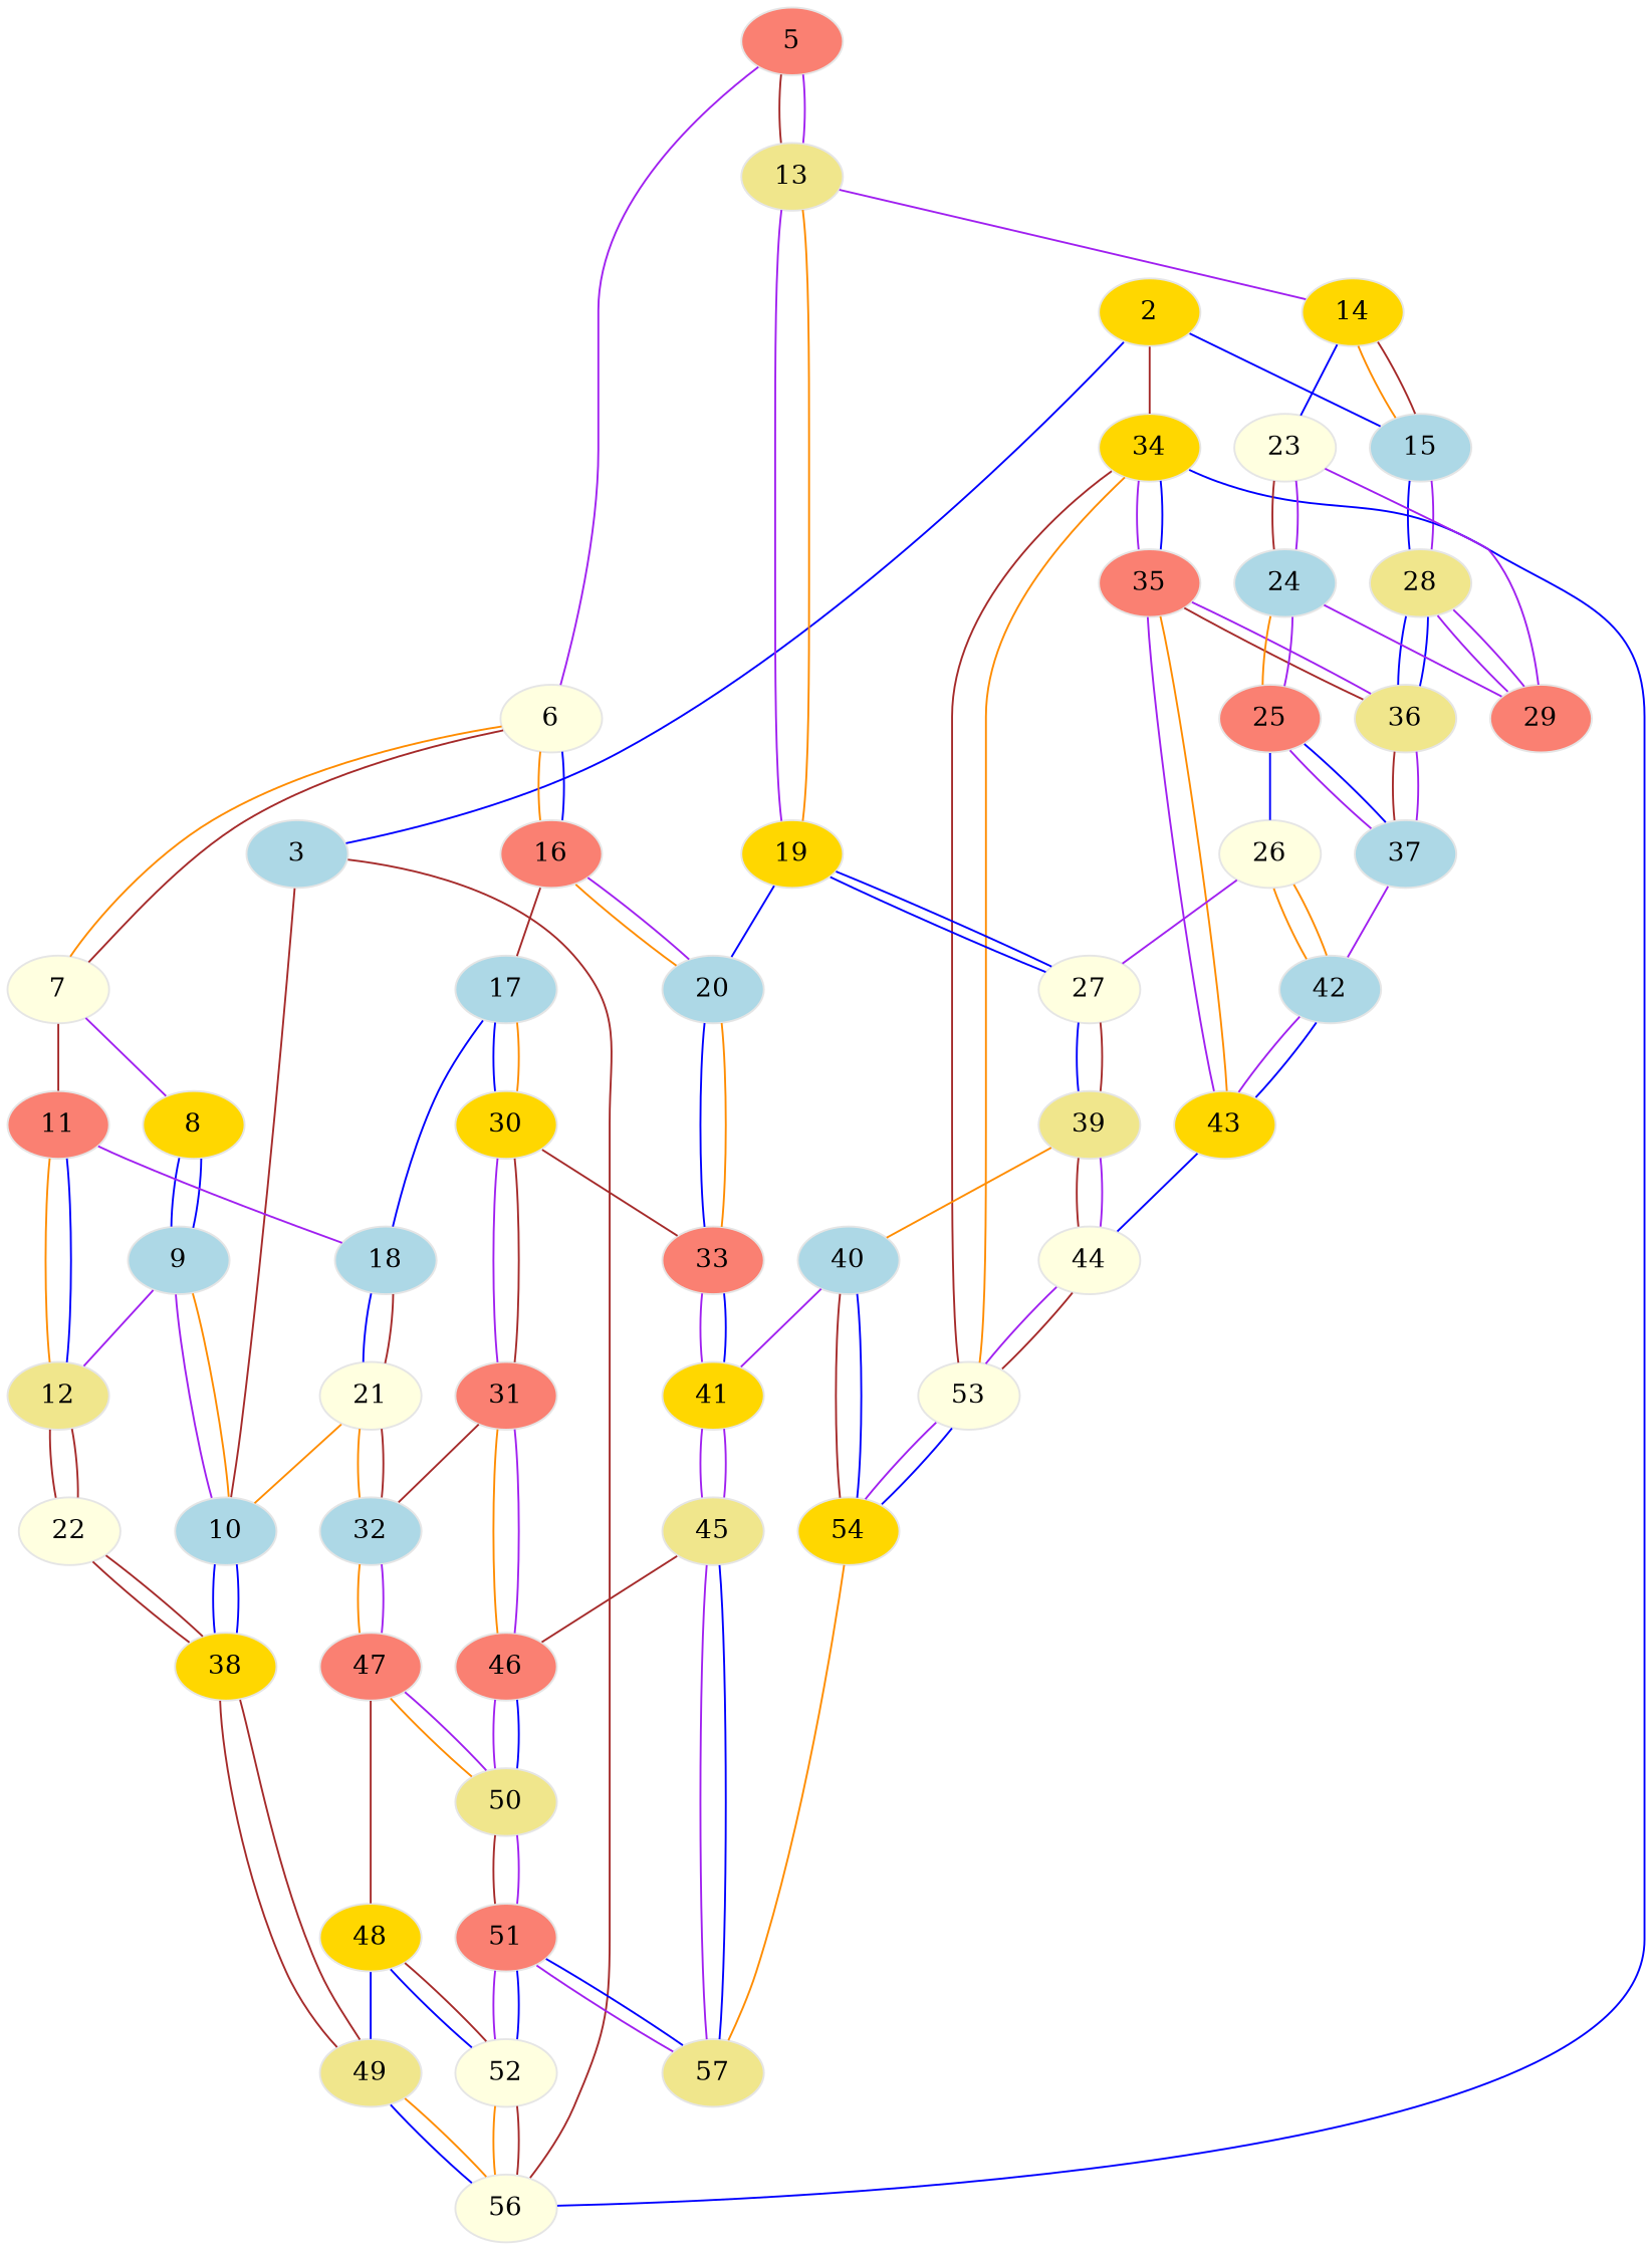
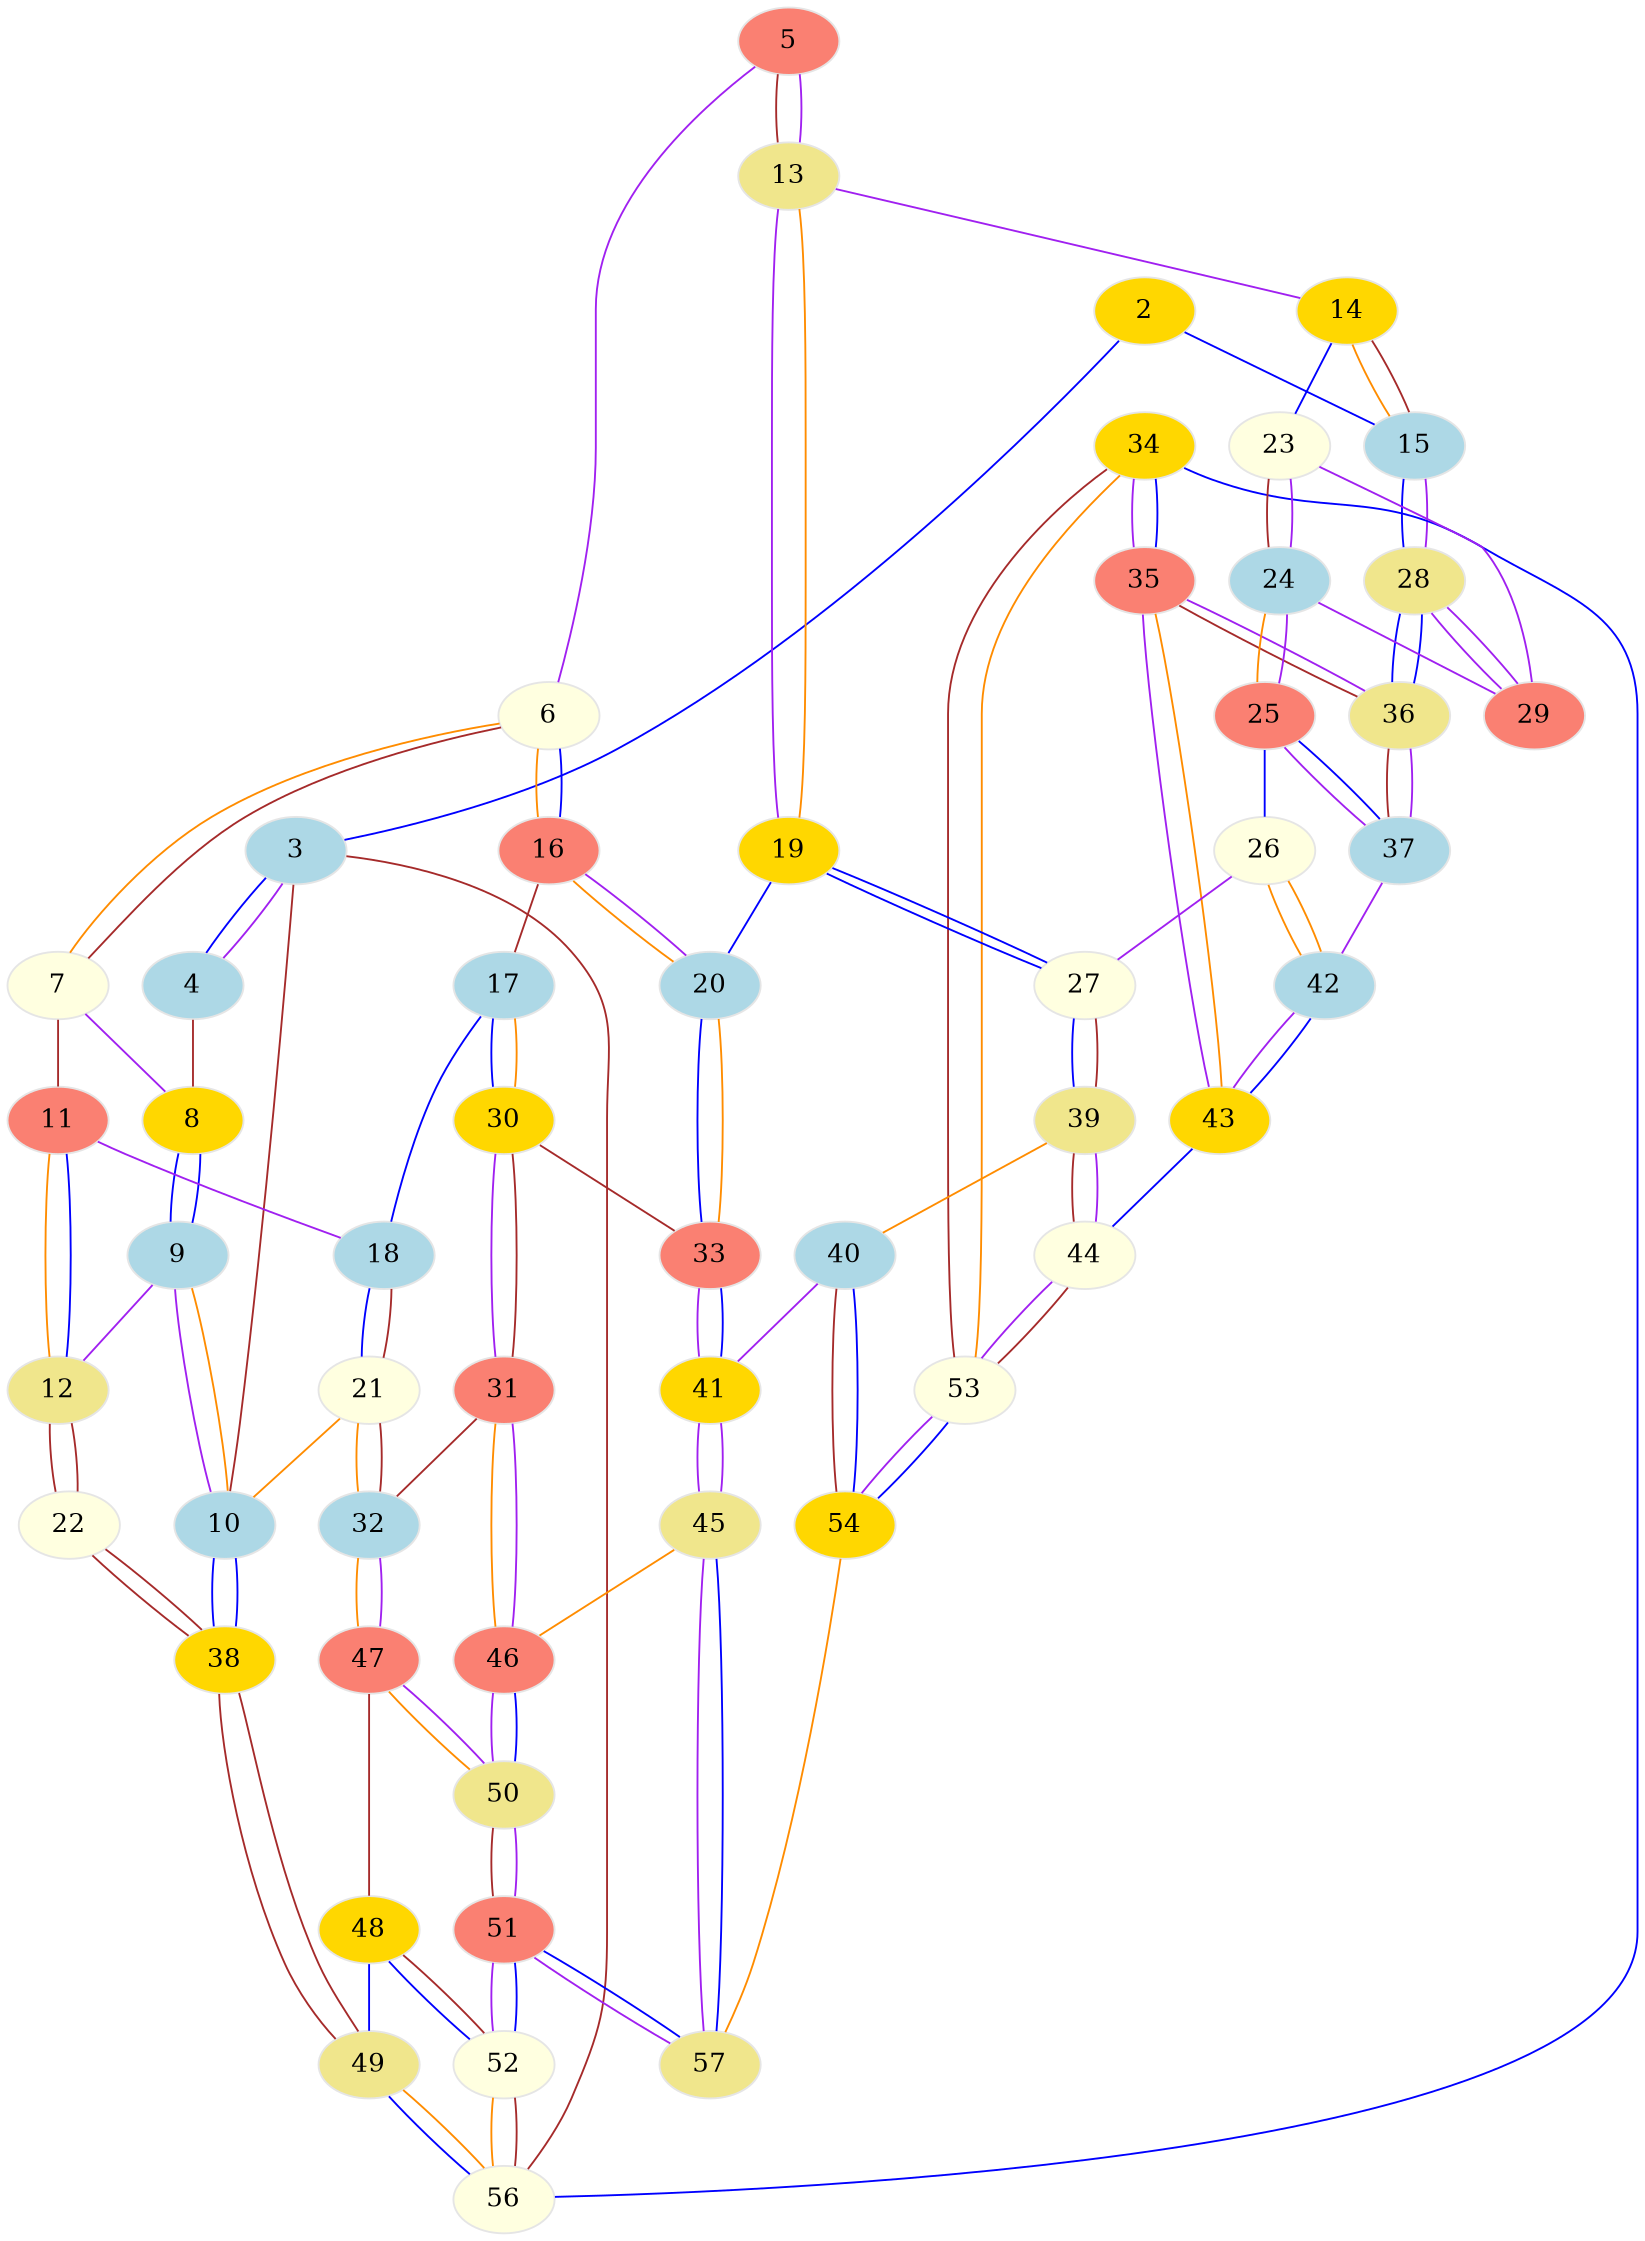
  graph {
    node [color=gray90 fillcolor=lightblue style=filled]
    edge [color=purple]
    2 [fillcolor=gold]
    3
    15
    34 [fillcolor=gold]
    5 [fillcolor=salmon]
    6 [fillcolor=lightyellow]
    13 [fillcolor=khaki]
+   4
    10
    56 [fillcolor=lightyellow]
    28 [fillcolor=khaki]
    35 [fillcolor=salmon]
    53 [fillcolor=lightyellow]
    8 [fillcolor=gold]
    38 [fillcolor=gold]
    9
    7 [fillcolor=lightyellow]
    16 [fillcolor=salmon]
    14 [fillcolor=gold]
    19 [fillcolor=gold]
    11 [fillcolor=salmon]
    17
    20
    12 [fillcolor=khaki]
    18
    22 [fillcolor=lightyellow]
    49 [fillcolor=khaki]
    21 [fillcolor=lightyellow]
    23 [fillcolor=lightyellow]
    27 [fillcolor=lightyellow]
    24
    29 [fillcolor=salmon]
    36 [fillcolor=khaki]
    30 [fillcolor=gold]
    33 [fillcolor=salmon]
    31 [fillcolor=salmon]
    32
    39 [fillcolor=khaki]
    41 [fillcolor=gold]
    47 [fillcolor=salmon]
    25 [fillcolor=salmon]
    26 [fillcolor=lightyellow]
    37
    42
    43 [fillcolor=gold]
    40
    44 [fillcolor=lightyellow]
    46 [fillcolor=salmon]
    50 [fillcolor=khaki]
    48 [fillcolor=gold]
    45 [fillcolor=khaki]
    54 [fillcolor=gold]
    n53 [fillcolor=khaki label=57]
    51 [fillcolor=salmon]
    52 [fillcolor=lightyellow]
    2 -- 3 [color=blue]
    2 -- 15 [color=blue]
-   2 -- 34 [color=brown]
+   3 -- 4 [color=blue]
+   3 -- 4
    3 -- 10 [color=brown]
    3 -- 56 [color=brown]
    15 -- 28 [color=blue]
    15 -- 28
    34 -- 56 [color=blue]
    34 -- 35
    34 -- 35 [color=blue]
    34 -- 53 [color=brown]
    34 -- 53 [color=darkorange]
    5 -- 6
    5 -- 13 [color=brown]
    5 -- 13
    6 -- 7 [color=darkorange]
    6 -- 7 [color=brown]
    6 -- 16 [color=darkorange]
    6 -- 16 [color=blue]
    13 -- 14
    13 -- 19
    13 -- 19 [color=darkorange]
+   4 -- 8 [color=brown]
    10 -- 38 [color=blue]
    10 -- 38 [color=blue]
    28 -- 29
    28 -- 29
    28 -- 36 [color=blue]
    28 -- 36 [color=blue]
    35 -- 36 [color=brown]
    35 -- 36
    35 -- 43
    35 -- 43 [color=darkorange]
    53 -- 54
    53 -- 54 [color=blue]
    8 -- 9 [color=blue]
    8 -- 9 [color=blue]
    38 -- 49 [color=brown]
    38 -- 49 [color=brown]
    9 -- 10
    9 -- 10 [color=darkorange]
    9 -- 12
    7 -- 8
    7 -- 11 [color=brown]
    16 -- 17 [color=brown]
    16 -- 20 [color=darkorange]
    16 -- 20
    14 -- 15 [color=darkorange]
    14 -- 15 [color=brown]
    14 -- 23 [color=blue]
    19 -- 20 [color=blue]
    19 -- 27 [color=blue]
    19 -- 27 [color=blue]
    11 -- 12 [color=darkorange]
    11 -- 12 [color=blue]
    11 -- 18
    17 -- 18 [color=blue]
    17 -- 30 [color=blue]
    17 -- 30 [color=darkorange]
    20 -- 33 [color=blue]
    20 -- 33 [color=darkorange]
    12 -- 22 [color=brown]
    12 -- 22 [color=brown]
    18 -- 21 [color=blue]
    18 -- 21 [color=brown]
    22 -- 38 [color=brown]
    22 -- 38 [color=brown]
    49 -- 56 [color=blue]
    49 -- 56 [color=darkorange]
    21 -- 10 [color=darkorange]
    21 -- 32 [color=darkorange]
    21 -- 32 [color=brown]
    23 -- 24 [color=brown]
    23 -- 24
    23 -- 29
    27 -- 39 [color=blue]
    27 -- 39 [color=brown]
    24 -- 29
    24 -- 25 [color=darkorange]
    24 -- 25
    36 -- 37 [color=brown]
    36 -- 37
    30 -- 33 [color=brown]
    30 -- 31
    30 -- 31 [color=brown]
    33 -- 41
    33 -- 41 [color=blue]
    31 -- 32 [color=brown]
    31 -- 46 [color=darkorange]
    31 -- 46
    32 -- 47 [color=darkorange]
    32 -- 47
    39 -- 40 [color=darkorange]
    39 -- 44 [color=brown]
    39 -- 44
    41 -- 45
    41 -- 45
    47 -- 50 [color=darkorange]
    47 -- 50
    47 -- 48 [color=brown]
    25 -- 26 [color=blue]
    25 -- 37
    25 -- 37 [color=blue]
    26 -- 27
    26 -- 42 [color=darkorange]
    26 -- 42 [color=darkorange]
    37 -- 42
    42 -- 43
    42 -- 43 [color=blue]
    43 -- 44 [color=blue]
    40 -- 41
    40 -- 54 [color=brown]
    40 -- 54 [color=blue]
    44 -- 53
    44 -- 53 [color=brown]
    46 -- 50
    46 -- 50 [color=blue]
    50 -- 51 [color=brown]
    50 -- 51
    48 -- 49 [color=blue]
    48 -- 52 [color=blue]
    48 -- 52 [color=brown]
-   45 -- 46 [color=brown]
+   45 -- 46 [color=darkorange]
    45 -- n53
    45 -- n53 [color=blue]
    54 -- n53 [color=darkorange]
    51 -- n53
    51 -- n53 [color=blue]
    51 -- 52
    51 -- 52 [color=blue]
    52 -- 56 [color=darkorange]
    52 -- 56 [color=brown]
  }
